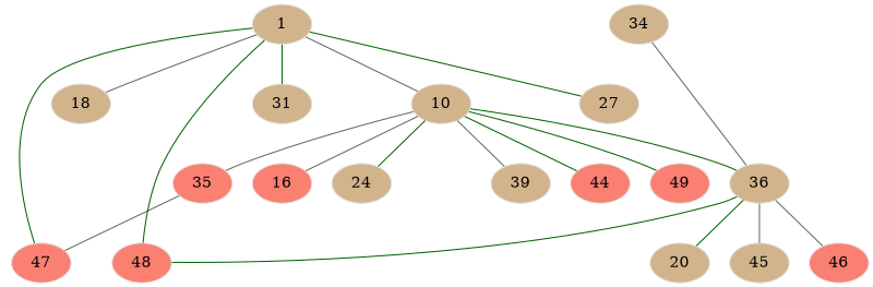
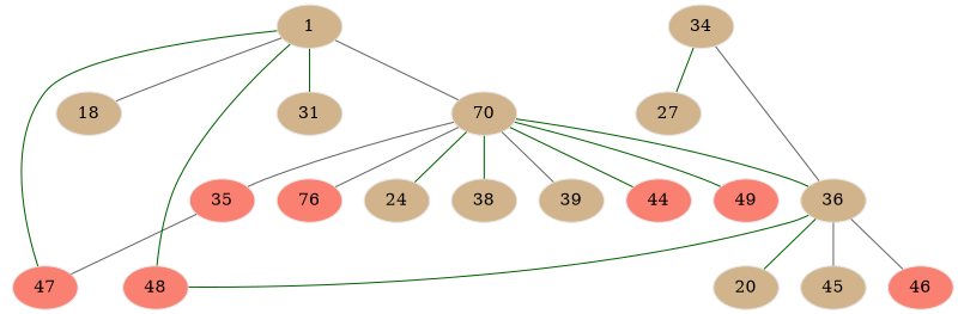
  graph {
    node [color=gray90 fillcolor=tan style=filled]
    edge [color=darkgreen]
-   10 [super="+5+9"]
-   16 [fillcolor=salmon super="+15"]
+   10 [super="+5+9" label=70]
+   16 [fillcolor=salmon super="+15" label=76]
    24
    35 [fillcolor=salmon]
    36 [super="+8+25+29+30"]
+   38 [super="+32"]
    39
    44 [fillcolor=salmon super="+43"]
    49 [fillcolor=salmon]
    1
    18
    27
    31 [super="+28"]
    47 [fillcolor=salmon super="+22"]
    48 [fillcolor=salmon super="+7+13"]
    n16 [label=20]
    45
    46 [fillcolor=salmon]
    34
    10 -- 16 [color=gray40]
    10 -- 24
    10 -- 35 [color=gray40]
    10 -- 36 [weight=4]
+   10 -- 38 [weight=2]
    10 -- 39 [color=gray40]
    10 -- 44
    10 -- 49
    35 -- 47 [color=gray40]
    36 -- 48
    36 -- n16
    36 -- 45 [color=gray40]
    36 -- 46 [color=gray40]
    1 -- 10 [color=gray40 weight=3]
    1 -- 18 [color=gray40]
-   1 -- 27
+   34 -- 27
    1 -- 31
    1 -- 47
    1 -- 48 [weight=2]
    34 -- 36 [color=gray40]
  }
